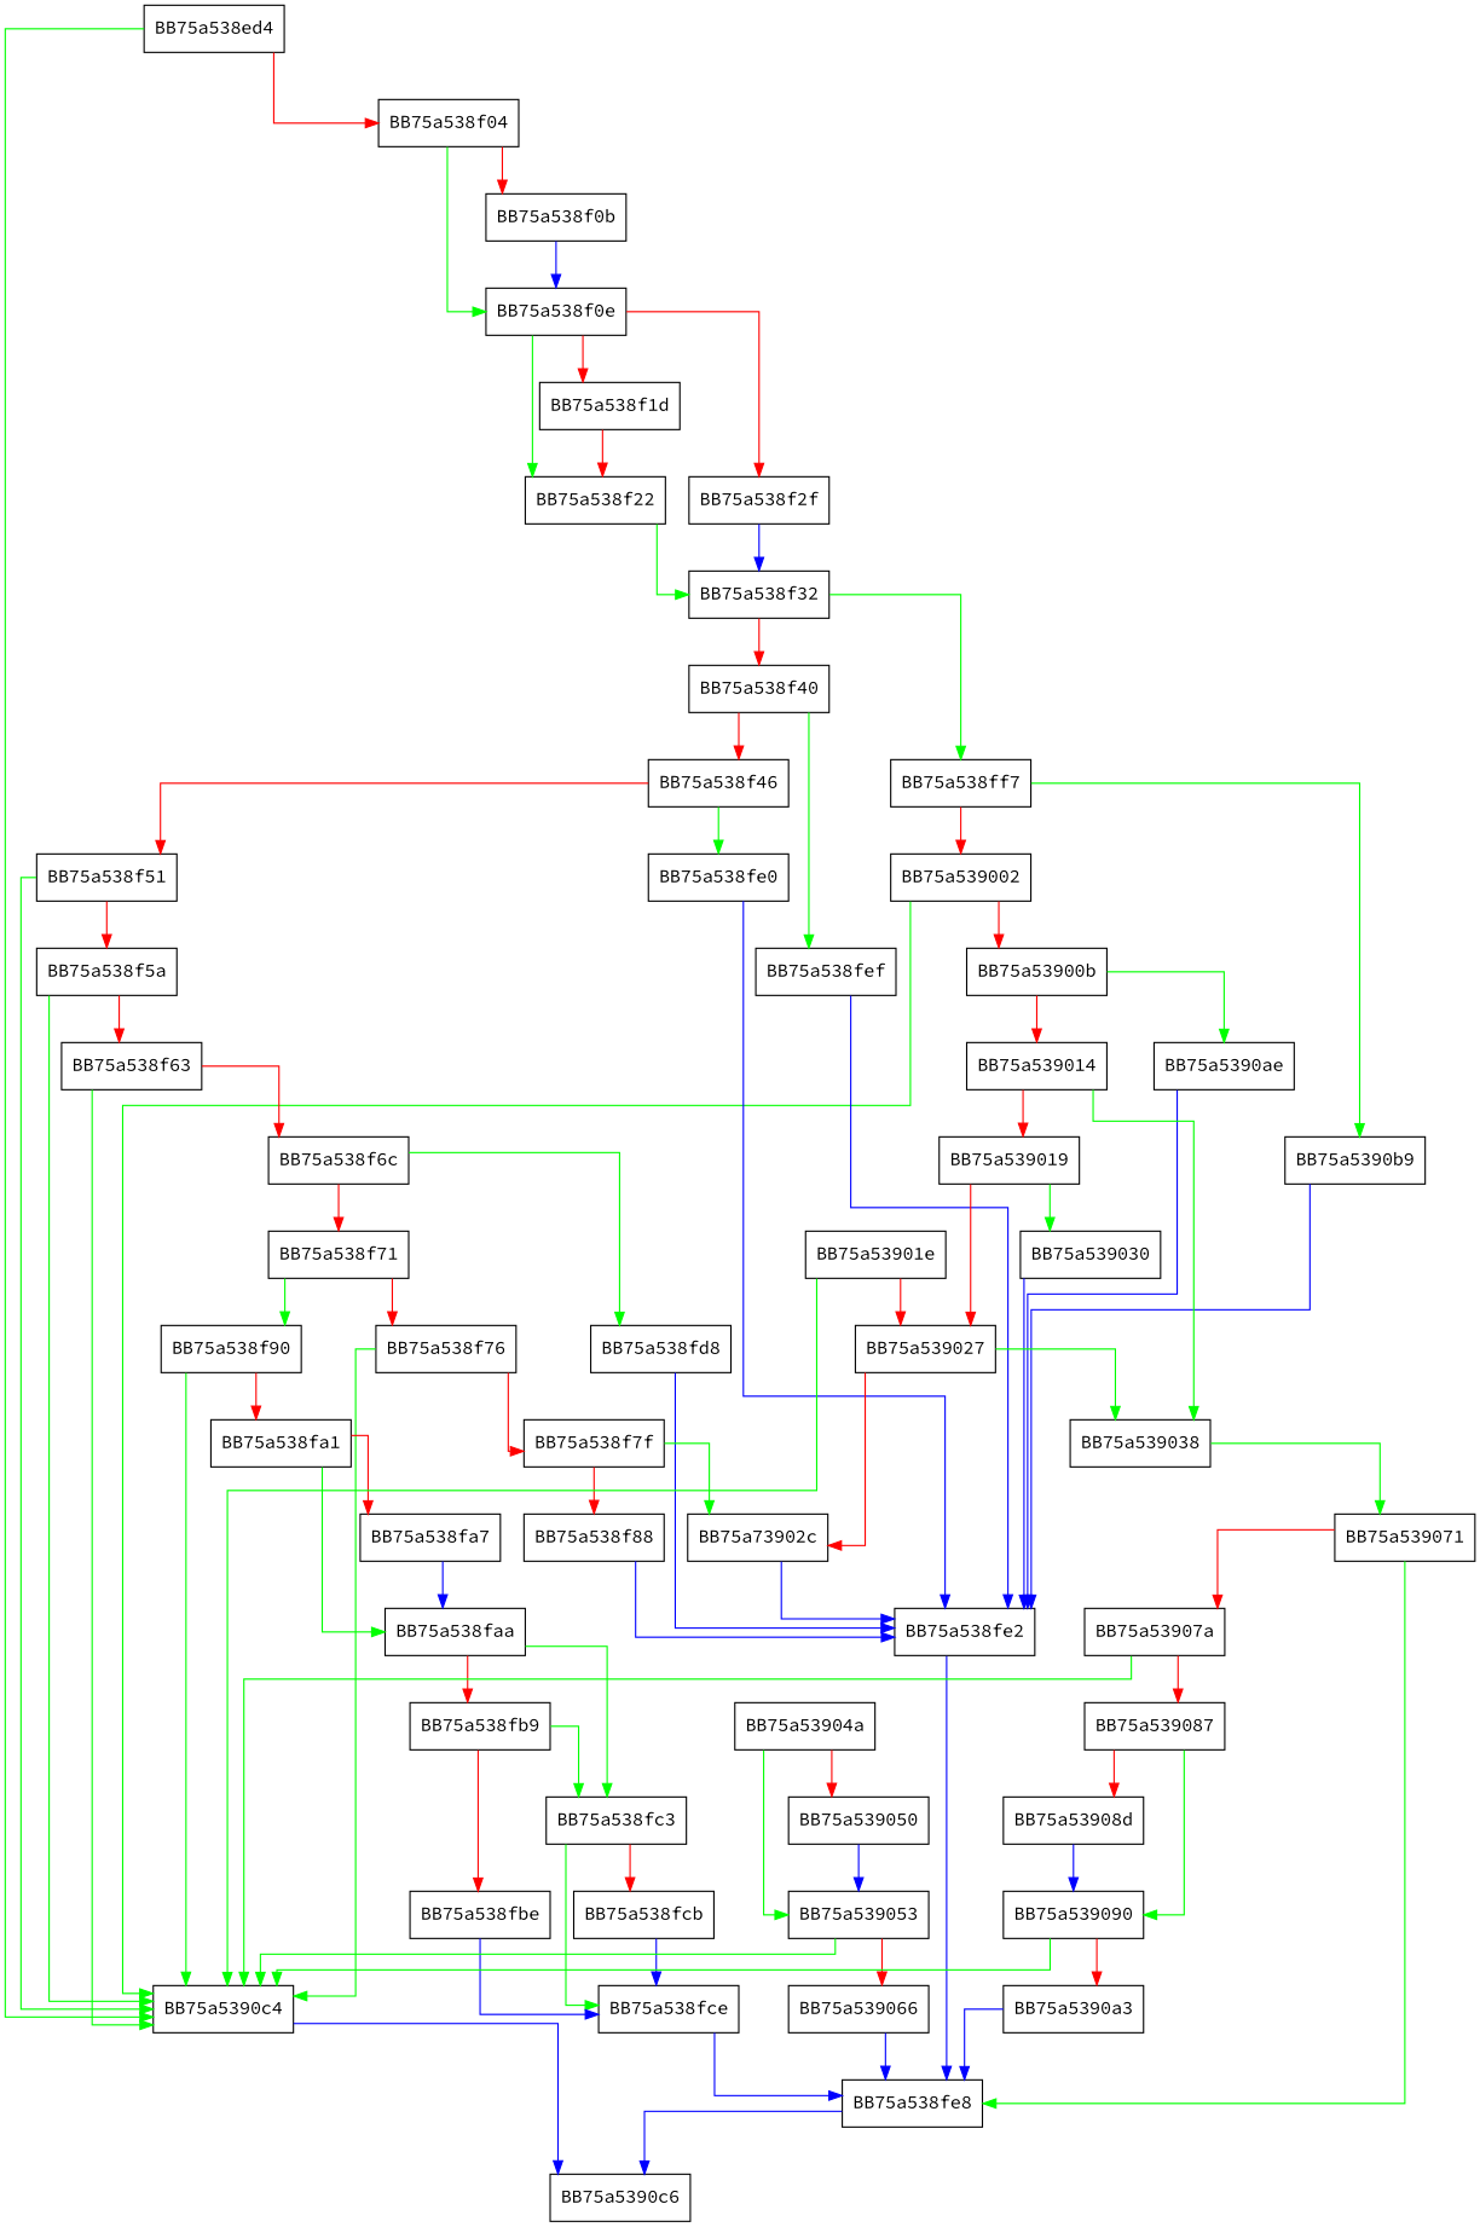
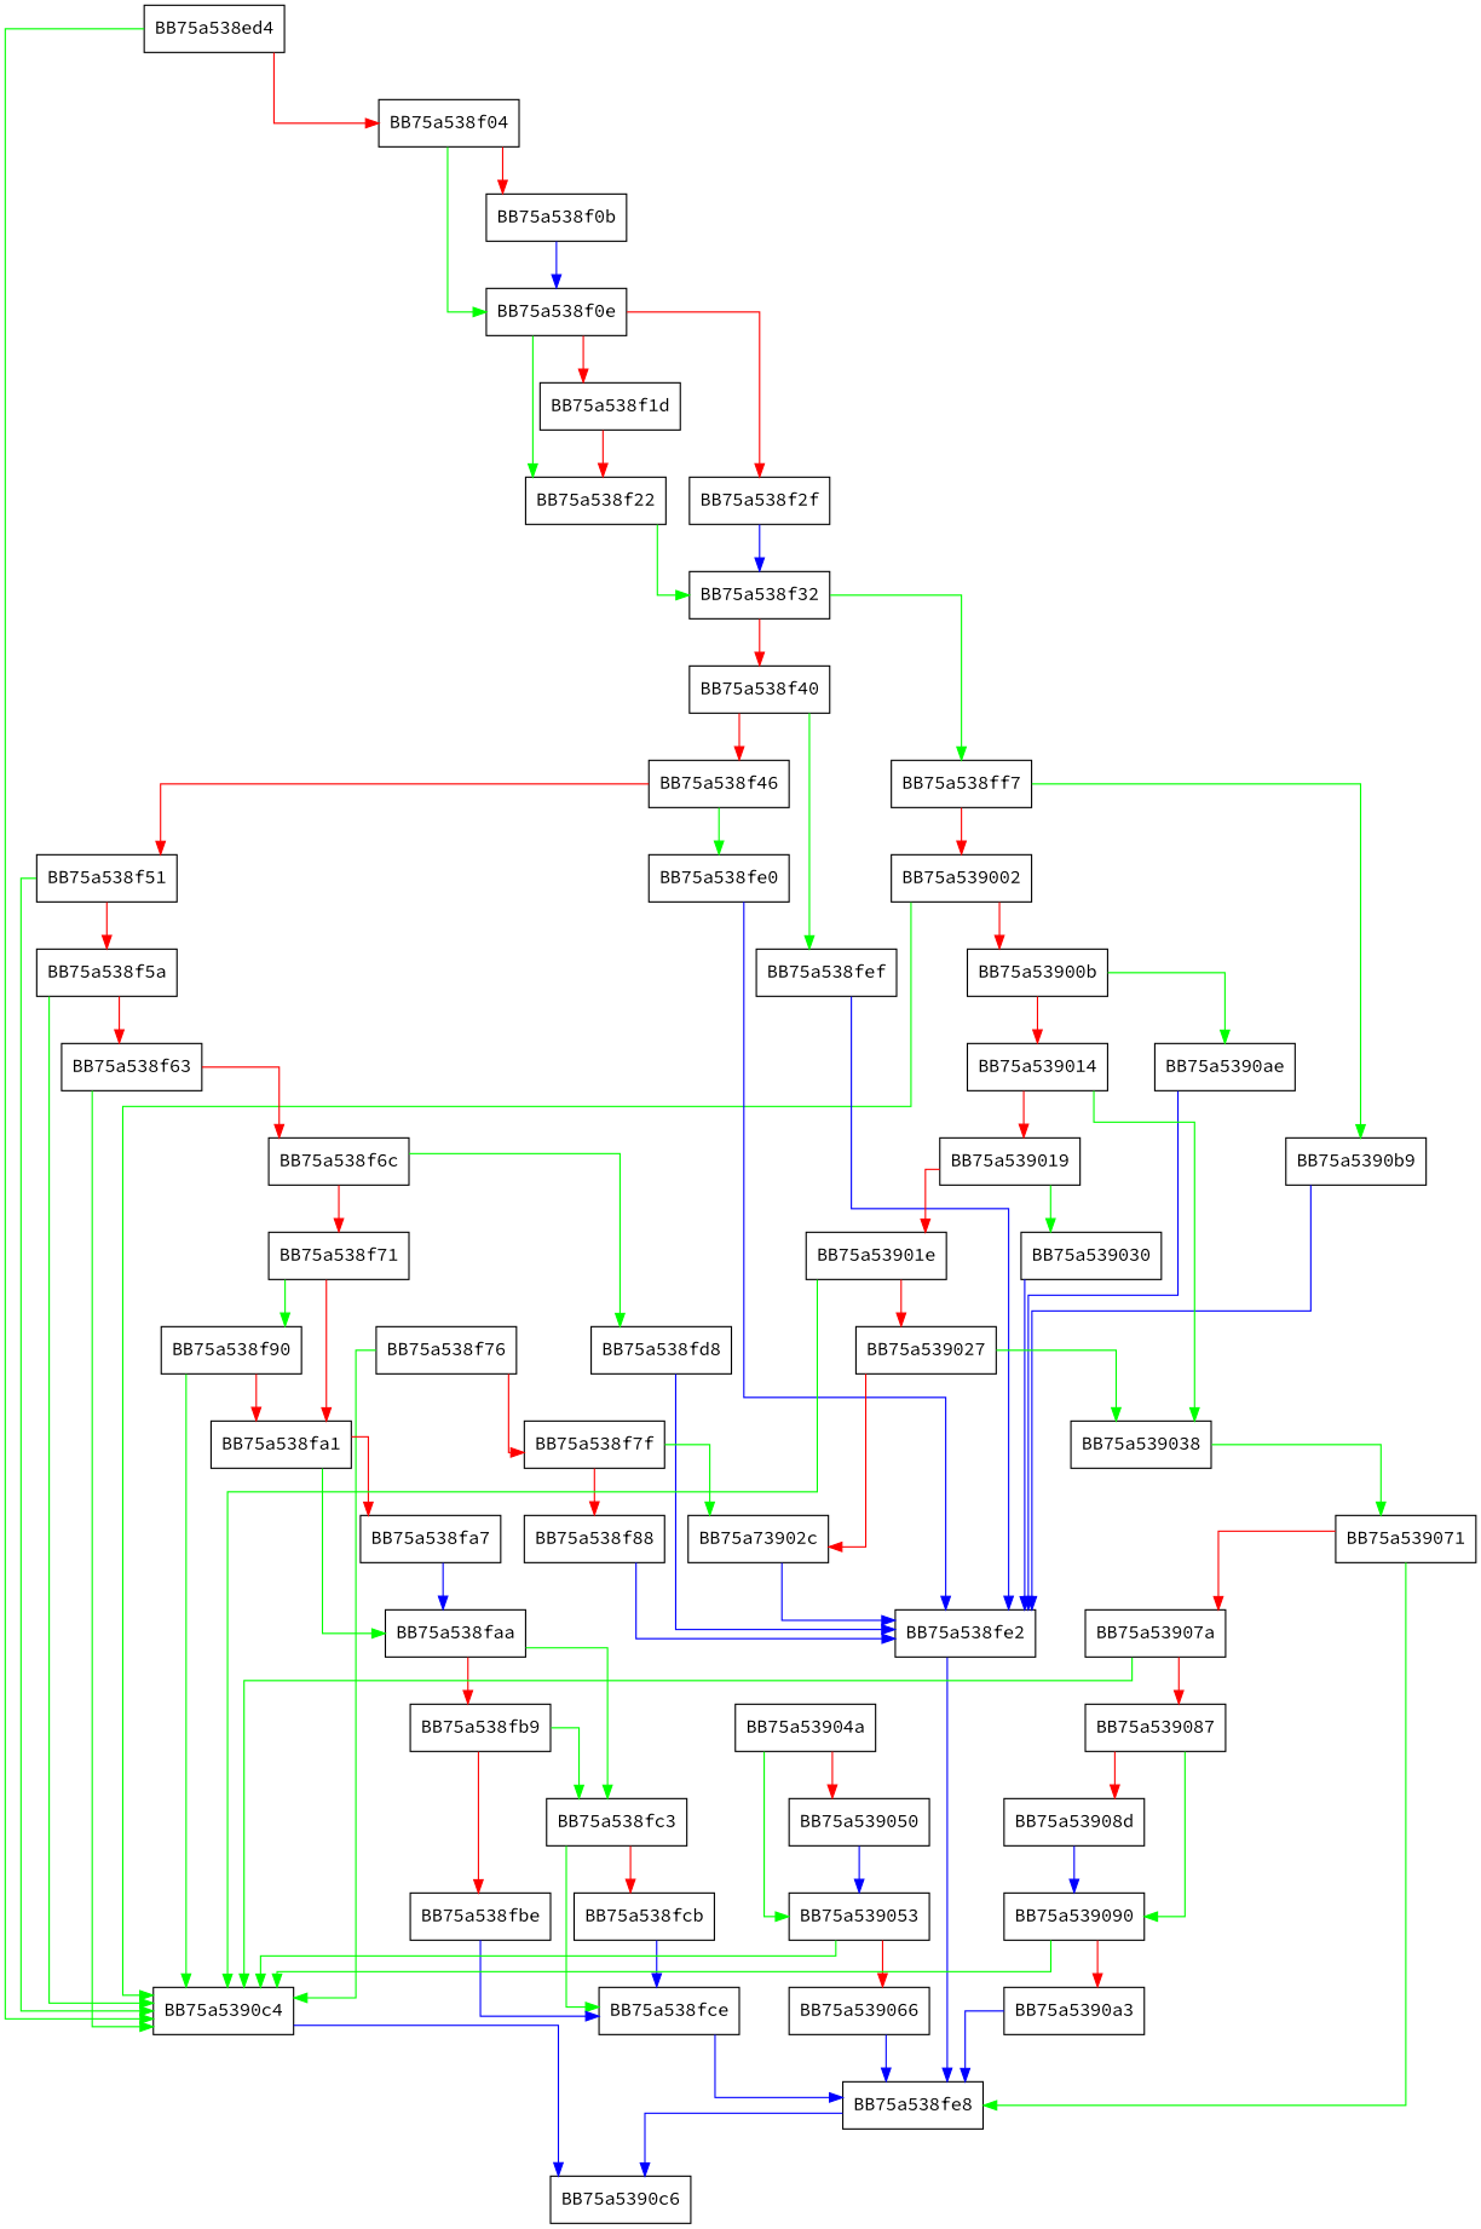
  digraph {
    fontname="Source Code Pro"
    splines=ortho
    node [fontname="Source Code Pro" shape=box]
    edge [color=green fontname="Source Code Pro"]
    BB75a538ed4
    BB75a5390c4
    BB75a538f04
    BB75a5390c6
    BB75a538f0e
    BB75a538f0b
    BB75a538f22
    BB75a538f1d
    BB75a538f2f
    BB75a538f32
    BB75a538ff7
    BB75a538f40
    BB75a5390b9
    BB75a539002
    BB75a538fef
    BB75a538f46
    BB75a538fe2
    BB75a53900b
    BB75a538fe0
    BB75a538f51
    BB75a538fe8
    BB75a538f5a
    BB75a538f63
    BB75a538f6c
    BB75a538fd8
    BB75a538f71
    BB75a538f90
    BB75a538f76
    BB75a538fa1
    BB75a538f7f
    BB75a538faa
    BB75a538fa7
    n33 [label=BB75a73902c]
    BB75a538f88
    BB75a538fc3
    BB75a538fb9
    BB75a538fce
    BB75a538fcb
    BB75a538fbe
    BB75a5390ae
    BB75a539014
    BB75a539038
    BB75a539019
    BB75a539071
    BB75a539030
    BB75a53901e
    BB75a53907a
    BB75a539027
    BB75a539087
    BB75a53904a
    BB75a539053
    BB75a539050
    BB75a539066
    BB75a539090
    BB75a53908d
    BB75a5390a3
    BB75a538ed4 -> BB75a5390c4
    BB75a538ed4 -> BB75a538f04 [color=red]
    BB75a5390c4 -> BB75a5390c6 [color=blue]
    BB75a538f04 -> BB75a538f0e
    BB75a538f04 -> BB75a538f0b [color=red]
    BB75a538f0e -> BB75a538f22
    BB75a538f0e -> BB75a538f1d [color=red]
    BB75a538f0e -> BB75a538f2f [color=red]
    BB75a538f0b -> BB75a538f0e [color=blue]
    BB75a538f22 -> BB75a538f32
    BB75a538f1d -> BB75a538f22 [color=red]
    BB75a538f2f -> BB75a538f32 [color=blue]
    BB75a538f32 -> BB75a538ff7
    BB75a538f32 -> BB75a538f40 [color=red]
    BB75a538ff7 -> BB75a5390b9
    BB75a538ff7 -> BB75a539002 [color=red]
    BB75a538f40 -> BB75a538fef
    BB75a538f40 -> BB75a538f46 [color=red]
    BB75a5390b9 -> BB75a538fe2 [color=blue]
    BB75a539002 -> BB75a5390c4
    BB75a539002 -> BB75a53900b [color=red]
    BB75a538fef -> BB75a538fe2 [color=blue]
    BB75a538f46 -> BB75a538fe0
    BB75a538f46 -> BB75a538f51 [color=red]
    BB75a538fe2 -> BB75a538fe8 [color=blue]
    BB75a53900b -> BB75a5390ae
    BB75a53900b -> BB75a539014 [color=red]
    BB75a538fe0 -> BB75a538fe2 [color=blue]
    BB75a538f51 -> BB75a5390c4
    BB75a538f51 -> BB75a538f5a [color=red]
    BB75a538fe8 -> BB75a5390c6 [color=blue]
    BB75a538f5a -> BB75a5390c4
    BB75a538f5a -> BB75a538f63 [color=red]
    BB75a538f63 -> BB75a5390c4
    BB75a538f63 -> BB75a538f6c [color=red]
    BB75a538f6c -> BB75a538fd8
    BB75a538f6c -> BB75a538f71 [color=red]
    BB75a538fd8 -> BB75a538fe2 [color=blue]
    BB75a538f71 -> BB75a538f90
-   BB75a538f71 -> BB75a538f76 [color=red]
+   BB75a538f71 -> BB75a538fa1 [color=red]
    BB75a538f90 -> BB75a5390c4
    BB75a538f90 -> BB75a538fa1 [color=red]
    BB75a538f76 -> BB75a5390c4
    BB75a538f76 -> BB75a538f7f [color=red]
    BB75a538fa1 -> BB75a538faa
    BB75a538fa1 -> BB75a538fa7 [color=red]
    BB75a538f7f -> n33
    BB75a538f7f -> BB75a538f88 [color=red]
    BB75a538faa -> BB75a538fc3
    BB75a538faa -> BB75a538fb9 [color=red]
    BB75a538fa7 -> BB75a538faa [color=blue]
    n33 -> BB75a538fe2 [color=blue]
    BB75a538f88 -> BB75a538fe2 [color=blue]
    BB75a538fc3 -> BB75a538fce
    BB75a538fc3 -> BB75a538fcb [color=red]
    BB75a538fb9 -> BB75a538fc3
    BB75a538fb9 -> BB75a538fbe [color=red]
    BB75a538fce -> BB75a538fe8 [color=blue]
    BB75a538fcb -> BB75a538fce [color=blue]
    BB75a538fbe -> BB75a538fce [color=blue]
    BB75a5390ae -> BB75a538fe2 [color=blue]
    BB75a539014 -> BB75a539038
    BB75a539014 -> BB75a539019 [color=red]
    BB75a539038 -> BB75a539071
    BB75a539019 -> BB75a539030
-   BB75a539019 -> BB75a539027 [color=red]
+   BB75a539019 -> BB75a53901e [color=red]
    BB75a539071 -> BB75a538fe8
    BB75a539071 -> BB75a53907a [color=red]
    BB75a539030 -> BB75a538fe2 [color=blue]
    BB75a53901e -> BB75a5390c4
    BB75a53901e -> BB75a539027 [color=red]
    BB75a53907a -> BB75a5390c4
    BB75a53907a -> BB75a539087 [color=red]
    BB75a539027 -> n33 [color=red]
    BB75a539027 -> BB75a539038
    BB75a539087 -> BB75a539090
    BB75a539087 -> BB75a53908d [color=red]
    BB75a53904a -> BB75a539053
    BB75a53904a -> BB75a539050 [color=red]
    BB75a539053 -> BB75a5390c4
    BB75a539053 -> BB75a539066 [color=red]
    BB75a539050 -> BB75a539053 [color=blue]
    BB75a539066 -> BB75a538fe8 [color=blue]
    BB75a539090 -> BB75a5390c4
    BB75a539090 -> BB75a5390a3 [color=red]
    BB75a53908d -> BB75a539090 [color=blue]
    BB75a5390a3 -> BB75a538fe8 [color=blue]
  }
